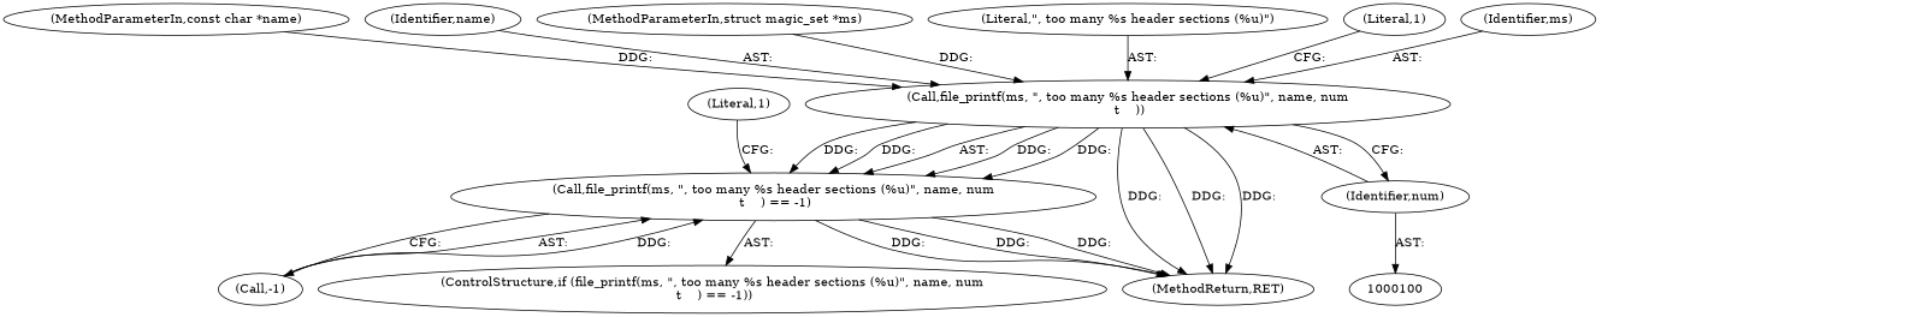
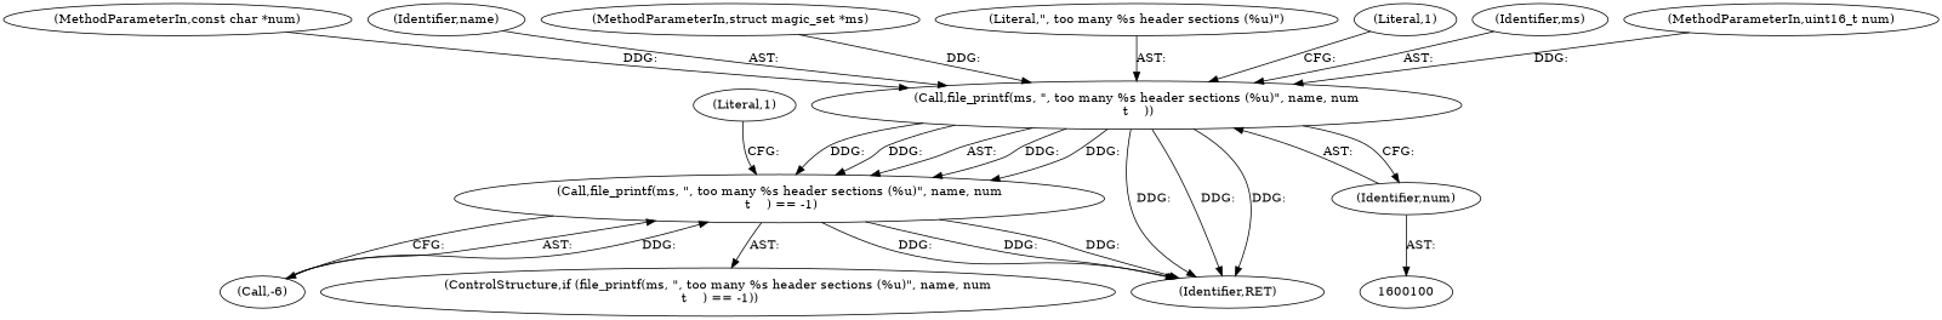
  digraph {
-   n1 [label="(MethodParameterIn,const char *name)"]
+   n1 [label="(MethodParameterIn,const char *num)"]
    n2 [label="(Call,file_printf(ms, \", too many %s header sections (%u)\", name, num\n \t    ))"]
-   n3 [label="(MethodReturn,RET)"]
+   n3 [label="(Identifier,RET)"]
    n4 [label="(Call,file_printf(ms, \", too many %s header sections (%u)\", name, num\n \t    ) == -1)"]
    n5 [label="(Identifier,num)"]
-   n6 [label="(Call,-1)"]
+   n6 [label="(Call,-6)"]
    n7 [label="(ControlStructure,if (file_printf(ms, \", too many %s header sections (%u)\", name, num\n \t    ) == -1))"]
-   1000100
+   1000100 [label=1600100]
    n9 [label="(Identifier,name)"]
    n10 [label="(MethodParameterIn,struct magic_set *ms)"]
    n11 [label="(Literal,\", too many %s header sections (%u)\")"]
    n12 [label="(Literal,1)"]
    n13 [label="(Literal,1)"]
    n14 [label="(Identifier,ms)"]
+   n15 [label="(MethodParameterIn,uint16_t num)"]
    n1 -> n2 [label="DDG: "]
    n2 -> n3 [label="DDG: "]
    n2 -> n3 [label="DDG: "]
    n2 -> n3 [label="DDG: "]
    n2 -> n4 [label="AST: "]
    n2 -> n4 [label="DDG: "]
    n2 -> n4 [label="DDG: "]
    n2 -> n4 [label="DDG: "]
    n2 -> n4 [label="DDG: "]
    n2 -> n5 [label="CFG: "]
    n4 -> n3 [label="DDG: "]
    n4 -> n3 [label="DDG: "]
    n4 -> n3 [label="DDG: "]
    n4 -> n6 [label="CFG: "]
    n4 -> n7 [label="AST: "]
    n5 -> n2 [label="AST: "]
    n5 -> 1000100 [label="AST: "]
    n6 -> n4 [label="AST: "]
    n6 -> n4 [label="DDG: "]
    n9 -> n2 [label="AST: "]
    n10 -> n2 [label="DDG: "]
    n11 -> n2 [label="AST: "]
    n12 -> n2 [label="CFG: "]
    n13 -> n4 [label="CFG: "]
    n14 -> n2 [label="AST: "]
+   n15 -> n2 [label="DDG: "]
  }
